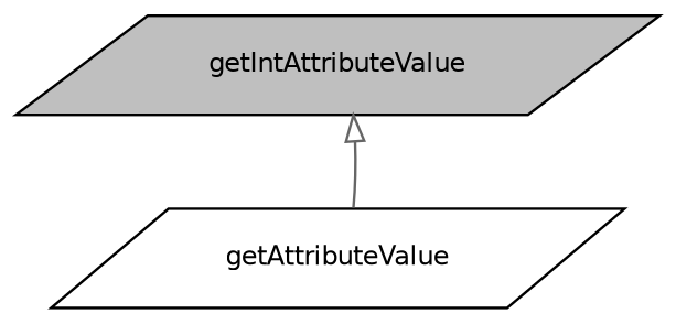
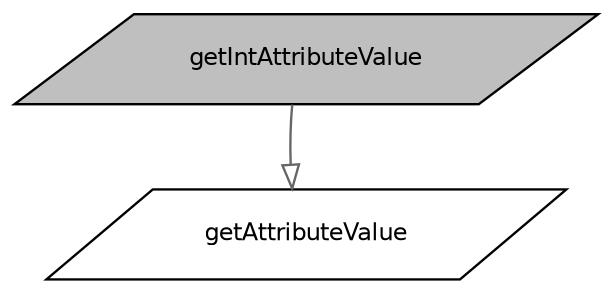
  digraph {
    rankdir=TB
    node [color=black fontname=Helvetica fontsize=10 shape=parallelogram]
    n1 [fillcolor=grey75 fontcolor=black height=0.2 label=getIntAttributeValue style=filled width=0.4]
    n2 [height=0.2 label=getAttributeValue width=0.4]
-   n2 -> n1 [color=gray40 fontname=Helvetica fontsize=10 labelfontname=Helvetica labelfontsize=10 style=solid arrowhead=onormal]
+   n1 -> n2 [color=gray40 fontname=Helvetica fontsize=10 labelfontname=Helvetica labelfontsize=10 style=solid arrowhead=onormal]
  }
